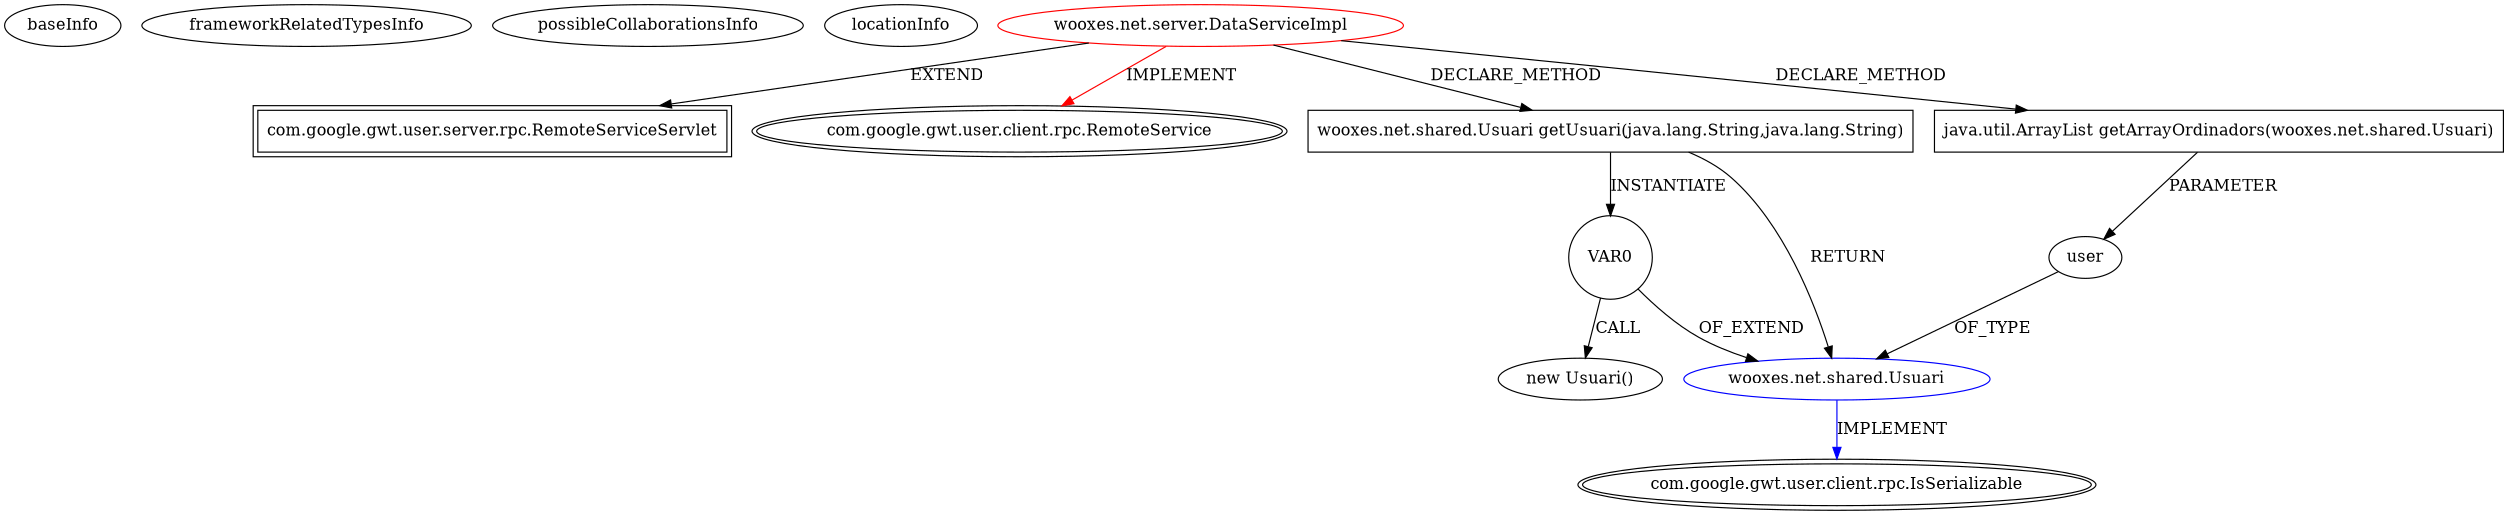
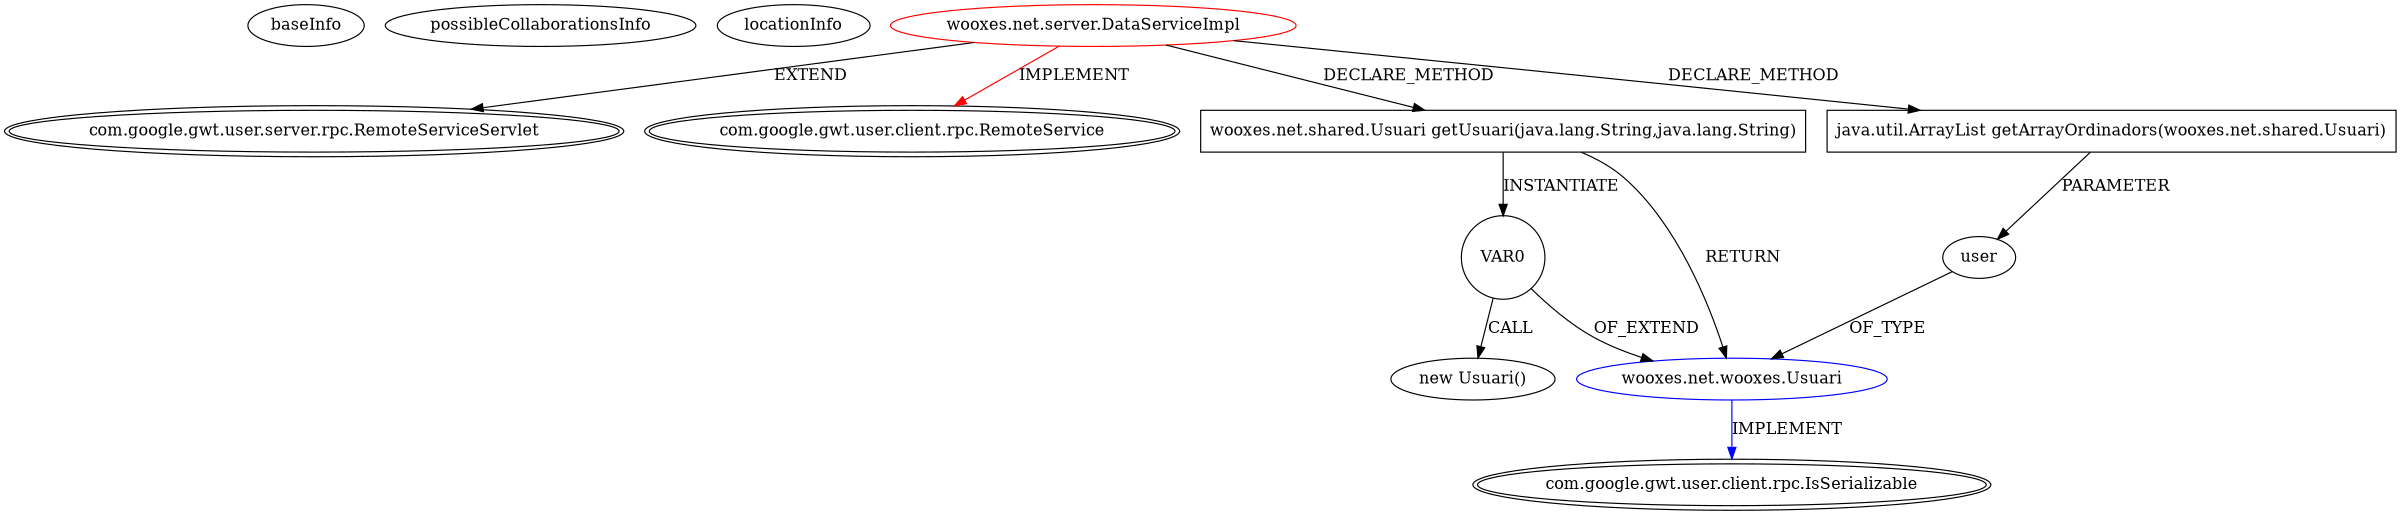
  digraph {
    node [isFrameworkType=false]
    baseInfo [category=extension_graph graphId=4660 isAnonymous=false possibleRelation=true isFrameworkType=""]
-   frameworkRelatedTypesInfo [0="com.google.gwt.user.server.rpc.RemoteServiceServlet" 1="com.google.gwt.user.client.rpc.RemoteService" isFrameworkType=""]
    possibleCollaborationsInfo [0="4660~CLIENT_METHOD_DECLARATION-PARAMETER_DECLARATION-CLIENT_METHOD_DECLARATION-INSTANTIATION-CLIENT_METHOD_DECLARATION-RETURN_TYPE-~com.google.gwt.user.server.rpc.RemoteServiceServlet com.google.gwt.user.client.rpc.RemoteService ~com.google.gwt.user.client.rpc.IsSerializable ~false~false" isFrameworkType=""]
    locationInfo [contextSignature=DataServiceImpl filePath="/woox-serverapp/serverapp-master/src/wooxes/net/server/DataServiceImpl.java" graphId=4660 projectName="woox-serverapp" isFrameworkType=""]
    n5 [color=red label="wooxes.net.server.DataServiceImpl" vertexType=ROOT_CLIENT_CLASS_DECLARATION]
-   n6 [isFrameworkType=true label="com.google.gwt.user.server.rpc.RemoteServiceServlet" peripheries=2 vertexType=FRAMEWORK_CLASS_TYPE shape=box]
+   n6 [isFrameworkType=true label="com.google.gwt.user.server.rpc.RemoteServiceServlet" peripheries=2 vertexType=FRAMEWORK_CLASS_TYPE]
    n7 [isFrameworkType=true label="com.google.gwt.user.client.rpc.RemoteService" peripheries=2 vertexType=FRAMEWORK_INTERFACE_TYPE]
    n8 [label="wooxes.net.shared.Usuari getUsuari(java.lang.String,java.lang.String)" shape=box vertexType=CLIENT_METHOD_DECLARATION]
    n9 [label="java.util.ArrayList getArrayOrdinadors(wooxes.net.shared.Usuari)" shape=box vertexType=CLIENT_METHOD_DECLARATION]
-   n10 [color=blue label="wooxes.net.shared.Usuari" vertexType=REFERENCE_CLIENT_CLASS_DECLARATION]
+   n10 [color=blue label="wooxes.net.wooxes.Usuari" vertexType=REFERENCE_CLIENT_CLASS_DECLARATION]
    n11 [label=VAR0 shape=circle vertexType=VARIABLE_EXPRESION]
    n12 [label=user vertexType=PARAMETER_DECLARATION]
    n13 [isFrameworkType=true label="com.google.gwt.user.client.rpc.IsSerializable" peripheries=2 vertexType=FRAMEWORK_INTERFACE_TYPE]
    n14 [label="new Usuari()" vertexType=CONSTRUCTOR_CALL]
    n5 -> n6 [color=black label=EXTEND]
    n5 -> n7 [color=red label=IMPLEMENT]
    n5 -> n8 [label=DECLARE_METHOD]
    n5 -> n9 [label=DECLARE_METHOD]
    n8 -> n10 [label=RETURN]
    n8 -> n11 [label=INSTANTIATE]
    n9 -> n12 [label=PARAMETER]
    n10 -> n13 [color=blue label=IMPLEMENT]
    n11 -> n10 [label=OF_EXTEND]
    n11 -> n14 [label=CALL]
    n12 -> n10 [label=OF_TYPE]
  }
